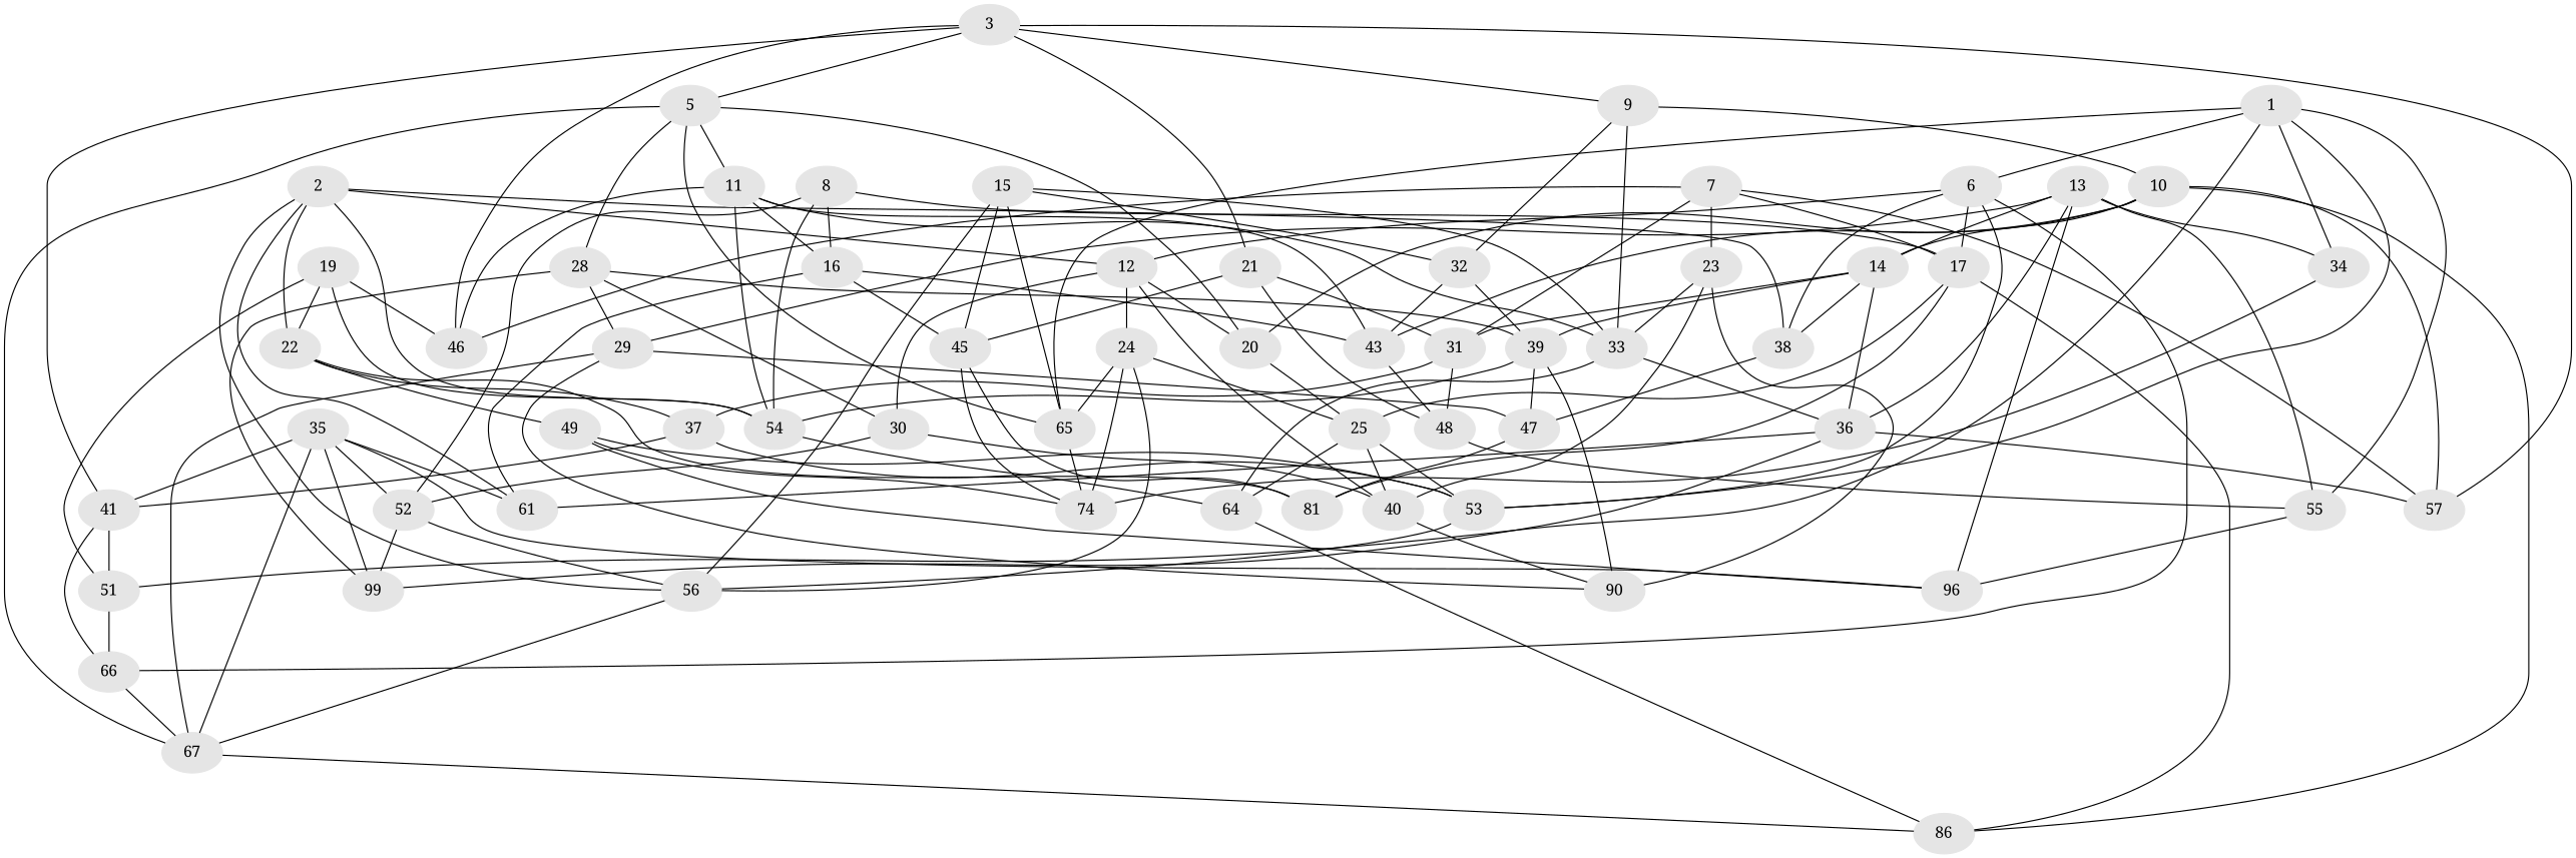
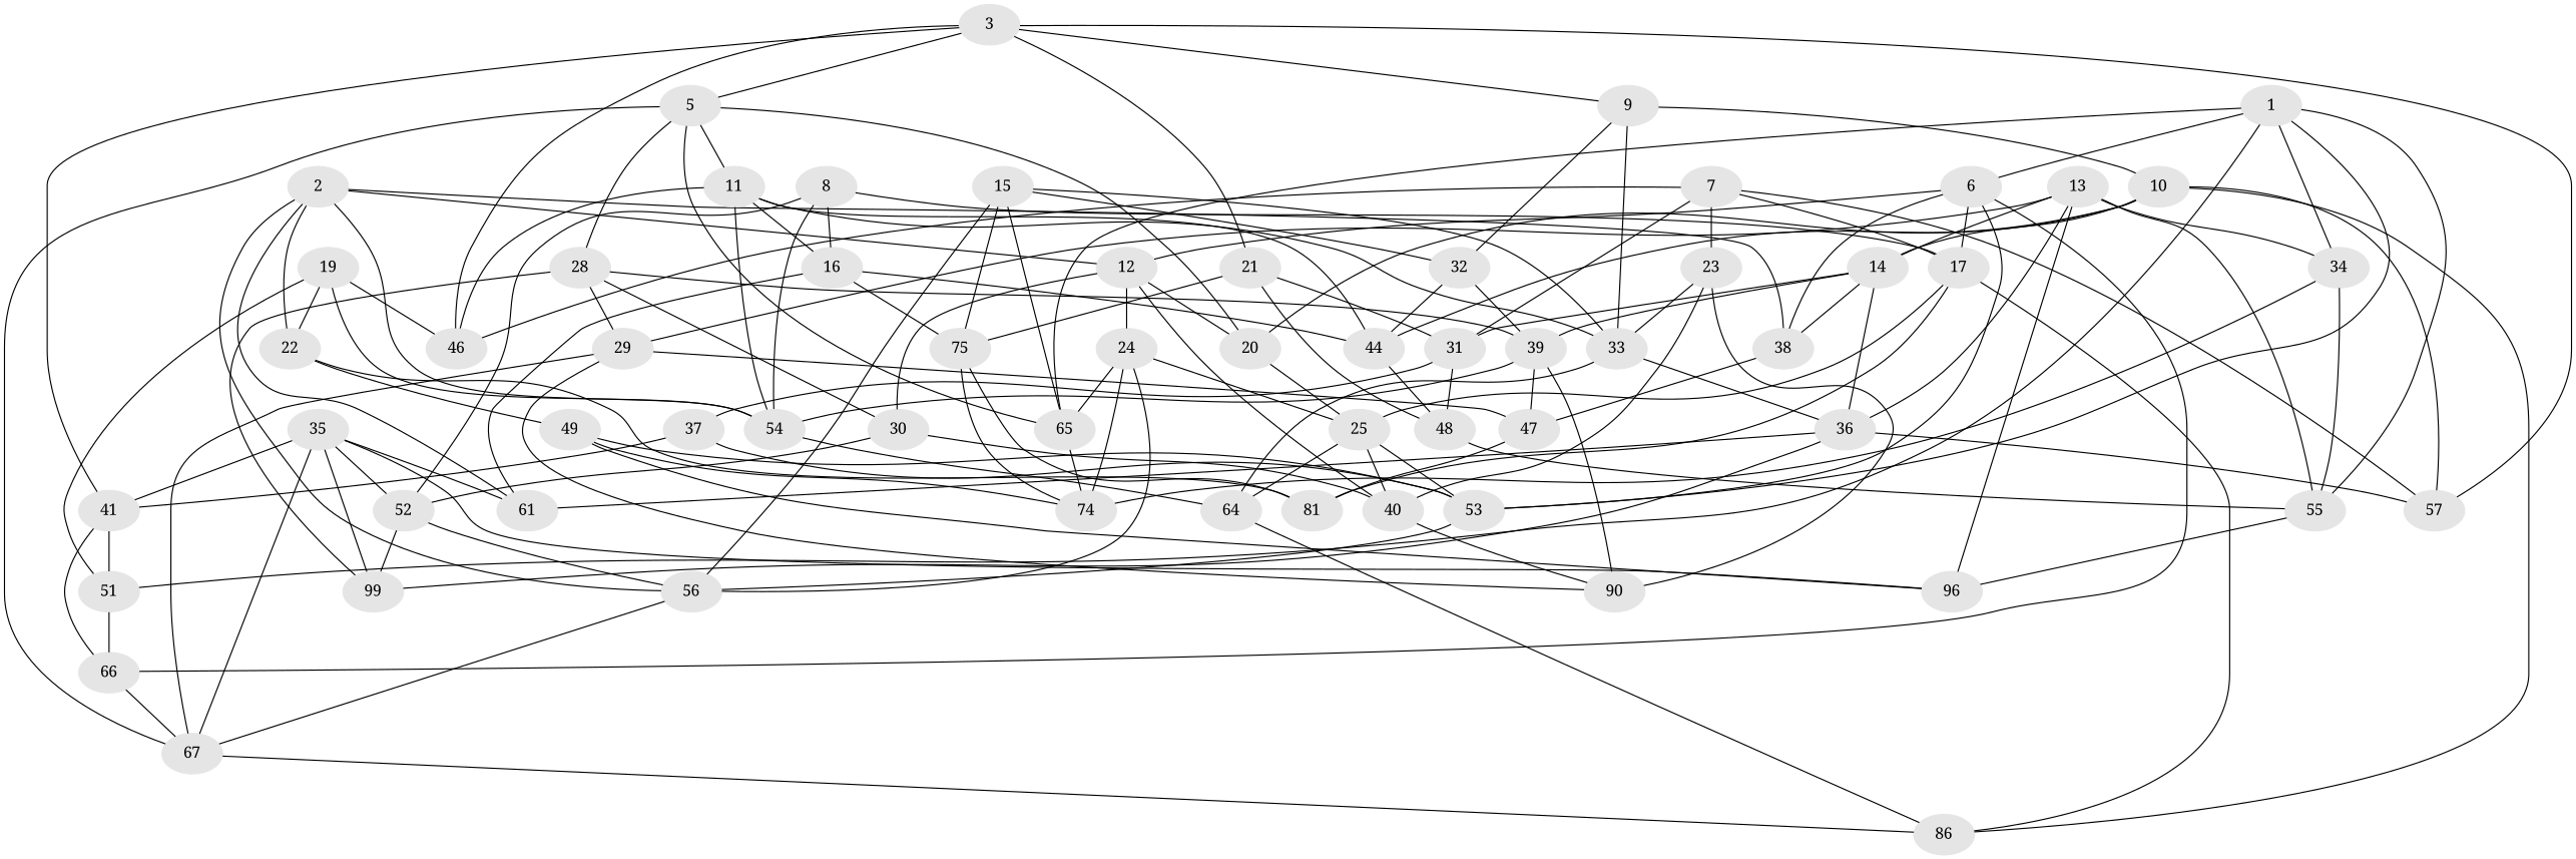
  graph {
    fontname="Noto Serif"
    node [color=gray90 fontname="Noto Serif" style=filled]
    edge [fontname="Noto Serif"]
    1 [super="+80"]
    6 [super="+63"]
    34
    51
    53 [super="+68"]
    55 [super="+79"]
    65 [super="+84"]
    12 [super="+87"]
    38
    17 [super="+92"]
    66
    74 [super="+78"]
    56 [super="+83"]
    96
    2 [super="+73"]
    22 [super="+98"]
    54 [super="+71"]
    61
    20
    24 [super="+42"]
    30 [super="+59"]
    40 [super="+93"]
    81
    37
    49
    47
    64
    67 [super="+100"]
    3 [super="+75"]
    5 [super="+44"]
    9
    21
    41 [super="+69"]
    46
    57
    11 [super="+26"]
    28 [super="+89"]
    10 [super="+50"]
    32
    33 [super="+77"]
-   45 [super="+97"]
+   45 [super="+97" label=75]
    31 [super="+82"]
    48
    19 [super="+95"]
    16 [super="+60"]
-   43 [super="+62"]
+   43 [super="+62" label=44]
    25 [super="+27"]
    29 [super="+58"]
    39 [super="+88"]
    99
    86
    7 [super="+18"]
    23
    90
    8
    52 [super="+70"]
    14 [super="+91"]
    36 [super="+85"]
    13 [super="+76"]
    15 [super="+72"]
    35 [super="+94"]
    1 -- 6
    1 -- 34
    1 -- 51
    1 -- 53
    1 -- 55
    1 -- 65
    6 -- 53
    6 -- 12
    6 -- 38
    6 -- 17
    6 -- 66
+   34 -- 55
    34 -- 74
    51 -- 66
    53 -- 56
    55 -- 96
    65 -- 74
    12 -- 20
    12 -- 24
    12 -- 30
    12 -- 40
    38 -- 47
    17 -- 81
    17 -- 25
    17 -- 86
    66 -- 67
    56 -- 67
    2 -- 12
    2 -- 38
    2 -- 56
    2 -- 22
    2 -- 54
    2 -- 61
    22 -- 81
-   22 -- 37
    22 -- 49
    54 -- 64
    20 -- 25
    24 -- 65
    24 -- 74 [weight=2]
    24 -- 56
    24 -- 25
    30 -- 40 [weight=2]
    30 -- 52 [weight=2]
    40 -- 90
    37 -- 53
    37 -- 41
    49 -- 53
    49 -- 74
    49 -- 96
    47 -- 81
    64 -- 86
    67 -- 86
    3 -- 5
    3 -- 9
    3 -- 21
    3 -- 41
    3 -- 46
    3 -- 57
    5 -- 65
    5 -- 20
    5 -- 67
    5 -- 11
    5 -- 28
    9 -- 10
    9 -- 32
    9 -- 33
    21 -- 45
    21 -- 31
    21 -- 48
    41 -- 51
    41 -- 66
    11 -- 54
    11 -- 46
    11 -- 33
    11 -- 16
    11 -- 43
    28 -- 30
    28 -- 29 [weight=2]
    28 -- 39
    28 -- 99
    10 -- 20
    10 -- 57
    10 -- 43
    10 -- 86
    10 -- 14
    32 -- 43
    32 -- 39
    33 -- 64
    33 -- 36
    45 -- 74
    45 -- 81
    31 -- 37
    31 -- 48
    48 -- 55
    19 -- 51
    19 -- 22
    19 -- 54
    19 -- 46
    16 -- 61
    16 -- 45
    16 -- 43 [weight=2]
    43 -- 48
    25 -- 53
    25 -- 40
    25 -- 64
    29 -- 47
    29 -- 67
    29 -- 90
    39 -- 54
    39 -- 47
    39 -- 90
    7 -- 17
    7 -- 46
    7 -- 57
    7 -- 31 [weight=2]
    7 -- 23
    23 -- 40
    23 -- 33
    23 -- 90
    8 -- 17
    8 -- 54
    8 -- 16
    8 -- 52
    52 -- 56
    52 -- 99
    14 -- 38
    14 -- 31
    14 -- 39
    14 -- 36
    36 -- 61
    36 -- 57
    36 -- 99
    13 -- 34
    13 -- 55
    13 -- 96
    13 -- 29
    13 -- 14
    13 -- 36
    15 -- 65 [weight=2]
    15 -- 56
    15 -- 32
    15 -- 33
    15 -- 45
    35 -- 96
    35 -- 61
    35 -- 67
    35 -- 41
    35 -- 99
    35 -- 52
  }
